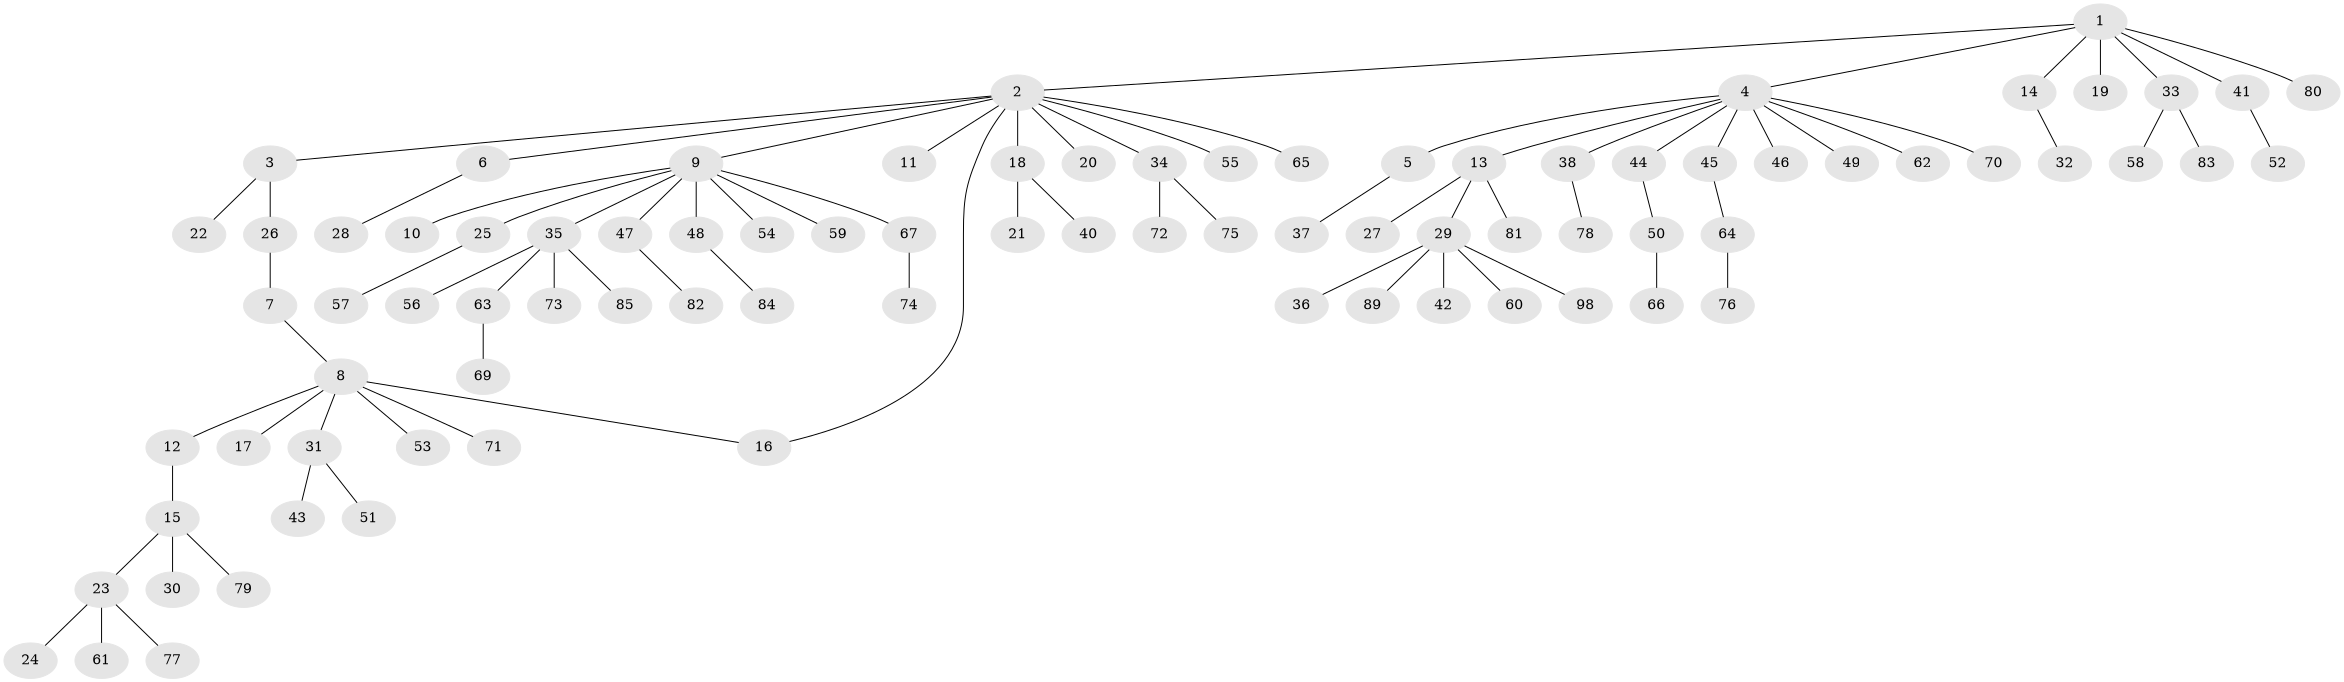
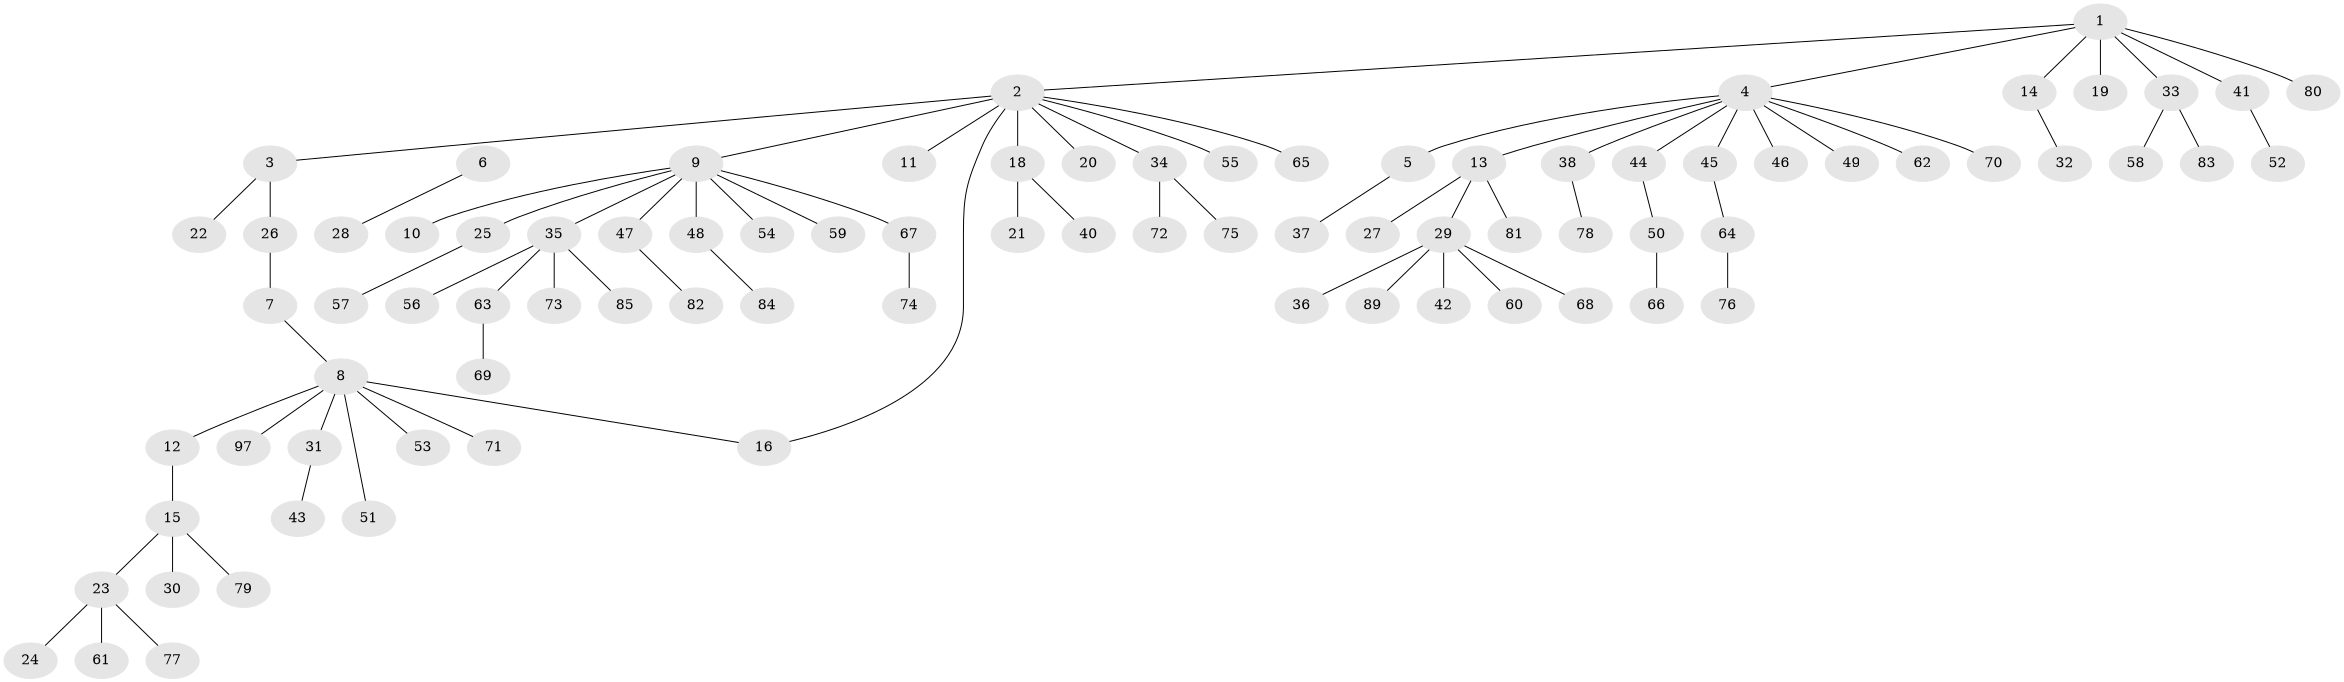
  graph {
    node [color=gray90 style=filled]
    1
    2
    4
    14
    19
    33
    41
    80
    3
    6
    9
    11
    16
    18
    20
    34
    55
    65
    5
    13
    38
    44
    45
    46
    49
    62
    70
    32
    58
    83
    52
    22
    26
    28
    10
    25
    35
    47
    48
    54
    59
    67
    21
    40
    72
    75
    7
    37
    27
    29
    81
    78
    50
    64
    8
    12
-   17
+   17 [label=97]
    31
    51
    53
    71
    15
    43
    57
    56
    63
    73
    85
    82
    84
    74
    23
    30
    79
    36
    n76 [label=89]
    42
    60
-   68 [label=98]
+   68
    24
    61
    77
    69
    66
    76
    1 -- 2
    1 -- 4
    1 -- 14
    1 -- 19
    1 -- 33
    1 -- 41
    1 -- 80
    2 -- 3
-   2 -- 6
    2 -- 9
    2 -- 11
    2 -- 16
    2 -- 18
    2 -- 20
    2 -- 34
    2 -- 55
    2 -- 65
    4 -- 5
    4 -- 13
    4 -- 38
    4 -- 44
    4 -- 45
    4 -- 46
    4 -- 49
    4 -- 62
    4 -- 70
    14 -- 32
    33 -- 58
    33 -- 83
    41 -- 52
    3 -- 22
    3 -- 26
    6 -- 28
    9 -- 10
    9 -- 25
    9 -- 35
    9 -- 47
    9 -- 48
    9 -- 54
    9 -- 59
    9 -- 67
    18 -- 21
    18 -- 40
    34 -- 72
    34 -- 75
    5 -- 37
    13 -- 27
    13 -- 29
    13 -- 81
    38 -- 78
    44 -- 50
    45 -- 64
    26 -- 7
    25 -- 57
    35 -- 56
    35 -- 63
    35 -- 73
    35 -- 85
    47 -- 82
    48 -- 84
    67 -- 74
    7 -- 8
    29 -- 36
    29 -- n76
    29 -- 42
    29 -- 60
    29 -- 68
    50 -- 66
    64 -- 76
    8 -- 16
    8 -- 12
    8 -- 17
    8 -- 31
-   31 -- 51
+   8 -- 51
    8 -- 53
    8 -- 71
    12 -- 15
    31 -- 43
    15 -- 23
    15 -- 30
    15 -- 79
    63 -- 69
    23 -- 24
    23 -- 61
    23 -- 77
  }
